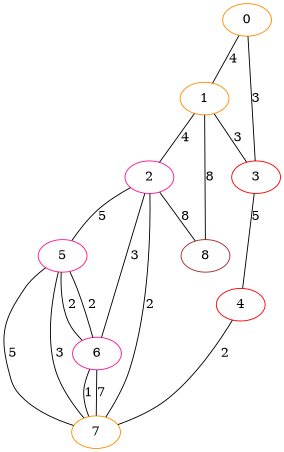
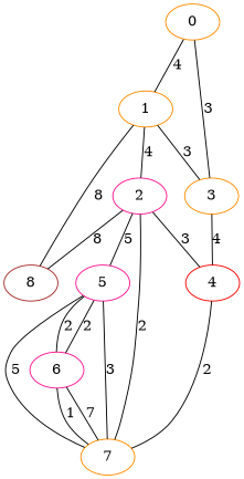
  graph {
    node [color=darkorange weight=1]
    0
    1
-   3 [color=red]
+   3
    2 [color=deeppink]
    8 [color=brown weight=4]
    4 [color=red]
    5 [color=deeppink]
    6 [color=deeppink]
    7
    0 -- 1 [label=4]
    0 -- 3 [label=3]
    1 -- 3 [label=3]
    1 -- 2 [label=4]
    1 -- 8 [label=8]
-   3 -- 4 [label=5]
+   3 -- 4 [label=4]
    2 -- 8 [label=8]
    2 -- 5 [label=5]
-   2 -- 6 [label=3]
+   2 -- 4 [label=3]
    2 -- 7 [label=2]
    4 -- 7 [label=2]
    5 -- 6 [label=2]
    5 -- 6 [label=2]
    5 -- 7 [label=5]
    5 -- 7 [label=3]
    6 -- 7 [label=7]
    6 -- 7 [label=1]
  }
